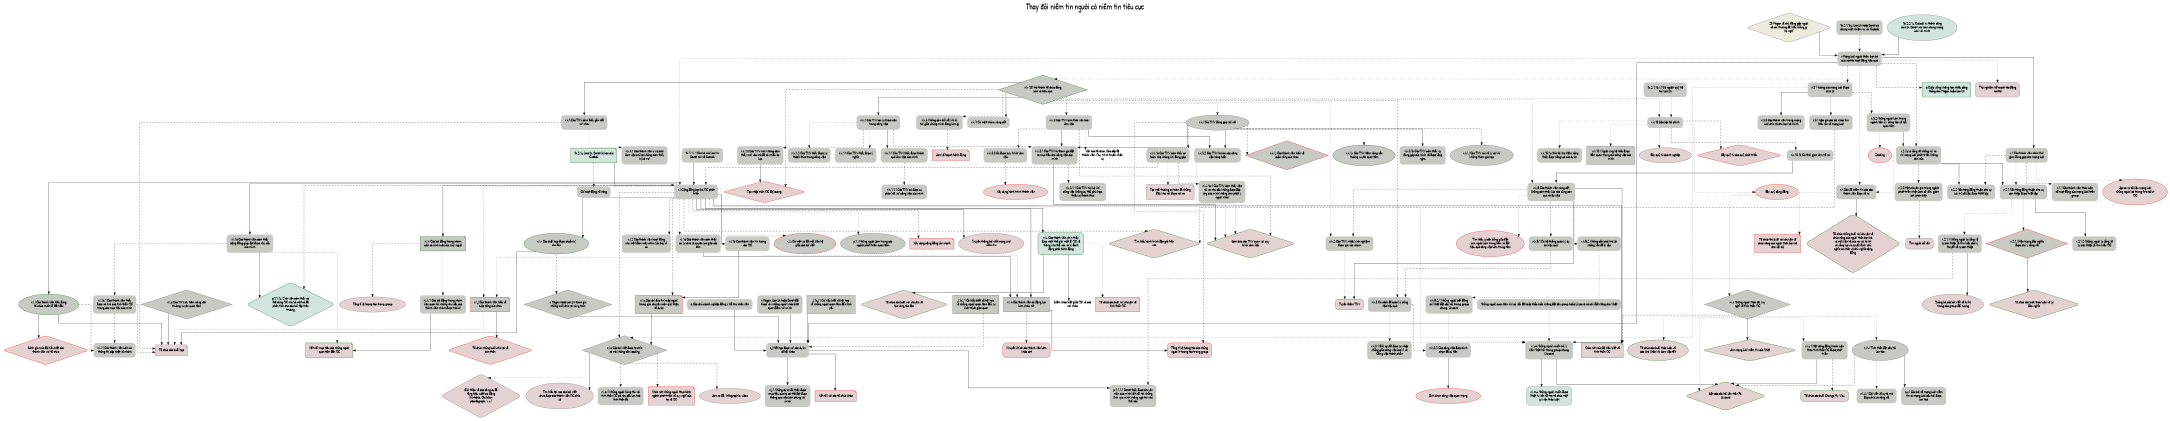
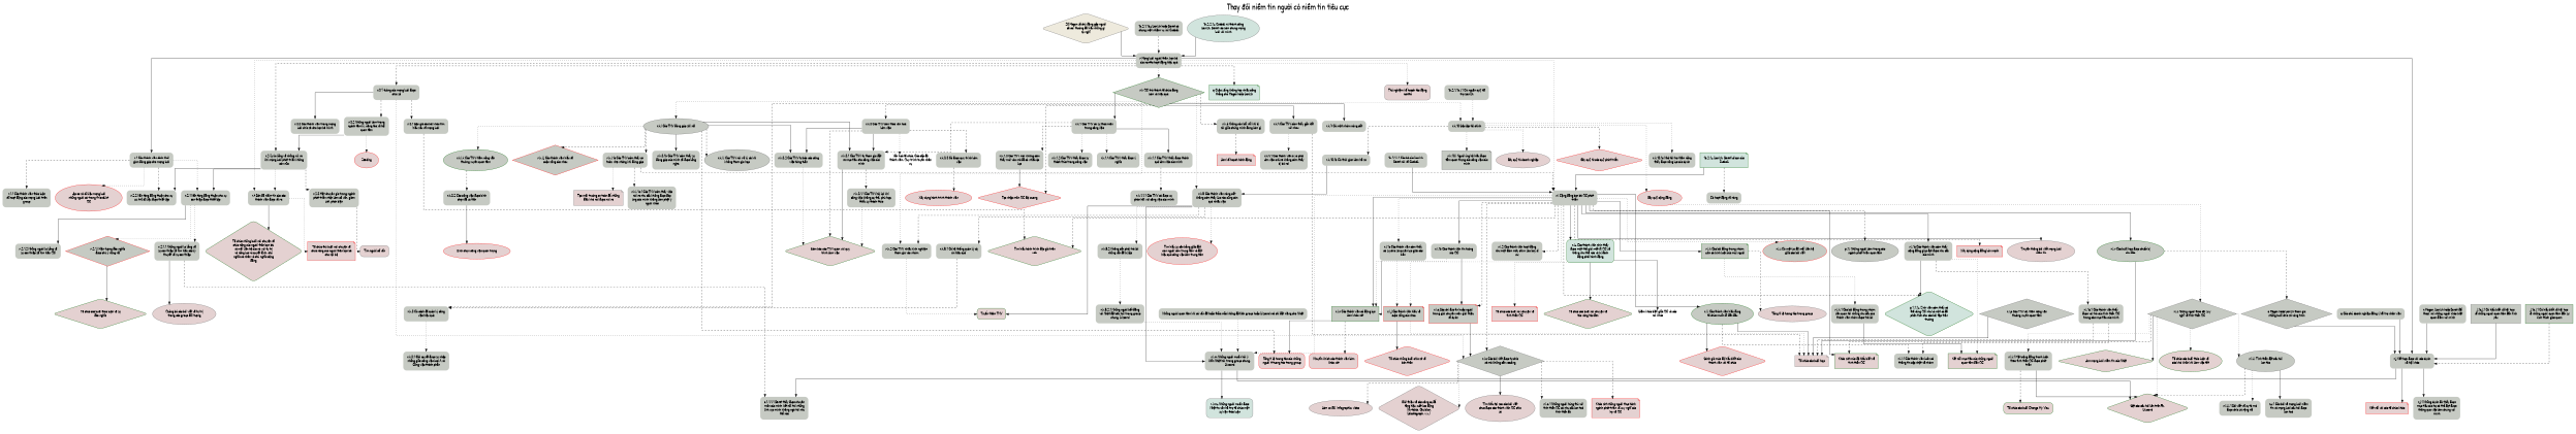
  digraph {
    fontname="Patrick Hand"
    fontsize=30
    label="Thay đổi niềm tin người có niềm tin tiêu cực"
    labelloc=t
    splines=ortho
    style=rounded
    node [color=gray40 fillcolor="#c6cac3" fontname="Patrick Hand" margin=0.2 shape=plaintext style="filled, rounded"]
    edge [fontname="Patrick Hand" penwidth=1 style=bold]
    n1 [fillcolor="#EEEADD" label="20 Megan sẽ chủ động gặp người\ncô coi thường để hiểu những gì\nhọ nghĩ" margin=0.1 shape=diamond]
    n2 [color=darkgreen label="r Mạng lưới người thân, bạn bè\ncủa ncnttc hoạt động hiệu quả"]
    n3 [color=darkgreen label="r.i Cộng đồng bạn bè QC phát\ntriển"]
    n4 [color=red label="r.2 Sự lo lắng về những rủi ro\nkhi mạng lưới phát triển không\ncòn nữa"]
    n5 [color=red label="r.1 Các thành viên dành thời\ngian đóng góp cho mạng lưới"]
    n6 [color=red label="r.4 Bản đồ niềm tin của các\nthành viên được vẽ ra"]
    n7 [color=darkgreen label="r.3 Ý tưởng của mạng lưới được\nchia sẻ"]
    n8 [color=red label="r.j Kết hợp được với các dự án\nxã hội khác"]
    n9 [color=darkgreen fillcolor="#D1E4DD" label="q Cuộc sống không tạo nhiều căng\nthẳng cho Megan hoặc Danish" shape=note]
    n10 [color=darkgreen label="r.k QC trở thành tổ chức đáng\nlàm và hiệu quả" shape=diamond style=filled]
    n11 [fillcolor="#E4D1D1" label="Thử nghiệm kế hoạch tác động\nncnttc" shape=box]
    n12 [label="r.i.m Những người muốn hỏi ý\nkiến Nhật hỏi trong group chung,\nDiscord"]
    n13 [fillcolor="#D1E4DD" label="r.i.m+ Những người muốn được\nNhật tư vấn hỗ trợ tổ chức một\nsự kiện thảo luận" shape=box]
    n14 [color=darkgreen fillcolor="#E4D1D1" label="Đặt các câu hỏi lên trên Fb,\nDiscord" shape=diamond]
    n15 [label="r.k.i.1a.1 Các TNV cảm thấy việc\nnói ra nhu cầu không được đáp\nứng của mình không làm phật ý\nngười khác"]
    n16 [label="r.i.1a Các thành viên cảm thấy\ncộng đồng giúp đạt được nhu cầu\ncủa mình"]
    n17 [label="r.i.1b Các thành viên tin tưởng\nvào QC"]
    n18 [color=red label="r.i.1c Các thành viên cảm thấy\ncó sự chia sẻ quyền lực giữa các\nbên"]
    n19 [label="r.i.2 Các thành viên hoạt động\nnhư một đám mây chim sáo bay di\ncư"]
    n20 [color=darkgreen fillcolor="#D1E4DD" label="r.i+ Các thành viên nhìn thấy\nđược một thế giới mất đi QC sẽ\ntrông như thế nào và bị đánh\nđộng phải hành động" shape=box]
    n21 [color=darkgreen fillcolor="#D1E4DD" label="p.1.1.1+ Sinh viên cảm thấy có\nthể dùng QC như là một ca để\nphân tích cho các bài tập trên\ntrường" shape=diamond]
    n22 [label="r.i.o Các bài viết được tự chia\nsẻ mà không cần seeding" shape=diamond style=filled]
    n23 [color=darkgreen label="r.i.n Các thành viên có động lực\nlàm khảo sát" shape=box style=filled]
    n24 [color=red label="r.i.j Các thành viên hiểu về\ncuộc sống của nhau" shape=note style=filled]
    n25 [color=red label="r.i.q Báo chí đưa tin hoặc người\ntrong giới chuyên môn giới thiệu\nvề dự án" shape=note style=filled]
    n26 [color=darkgreen label="r.i.i Các thành viên hiểu đúng\ntổ chức muốn đi đến đâu" shape=ellipse style=filled]
    n27 [color=darkgreen label="r.i.k Các bài đăng trong nhóm\nluôn có bình luận của mọi người" shape=note style=filled]
    n28 [color=darkgreen label="r.i.r Các buổi họp được chuẩn bị\nchu đáo" shape=ellipse style=filled]
    n29 [color=red label="r.i.s Có một sơ đồ mối liên hệ\ngiữa các bài viết" shape=ellipse style=filled]
    n30 [label="p.1.i Những người làm trong các\nngành phát triển quan tâm" shape=ellipse style=filled]
    n31 [color=darkgreen fillcolor="#E4D1D1" label="Khảo sát mức độ hiểu biết về\ntinh thần QC" shape=note]
    n32 [color=red fillcolor="#E4D1D1" label="Xây dựng cộng đồng lớn mạnh" shape=note]
    n33 [color=darkgreen fillcolor="#E4D1D1" label="Tìm hiểu hành trình độc giả trên\nweb" shape=diamond]
    n34 [fillcolor="#E4D1D1" label="Truyền thông bài viết mạng lưới\nniềm tin" shape=ellipse]
    n35 [color=darkgreen fillcolor="#E4D1D1" label="Kết nối mục tiêu của những người\nquan tâm đến QC" shape=note]
    n36 [color=darkgreen label="r.i.1a.1 Các thành viên thấy\nđược vai trò của tinh thần QC\ntrong các mục tiêu của mình"]
    n37 [color=darkgreen fillcolor=white label="Điểm khác biệt giữa QC và các\nnơi khác" shape=plain]
    n38 [color=red fillcolor="#E4D1D1" label="Tổ chức các buổi nói chuyện về\ntinh thần QC" shape=note]
    n39 [color=darkgreen fillcolor="#E4D1D1" label="Tổ chức các buổi nói chuyện về\ntóc vàng tóc đen" shape=diamond]
    n40 [label="r.i.o.1 Những người hứng thú với\ntinh thần QC có nhu cầu lan toả\ntinh thần đó"]
    n41 [color=red fillcolor="#E4D1D1" label="Khảo sát những người thực hành\nngành phát triển về suy nghĩ của\nhọ về QC" shape=note]
    n42 [fillcolor="#E4D1D1" label="Làm sơ đồ, infographic, video" shape=ellipse]
    n43 [fillcolor="#E4D1D1" label="Giới thiệu về các công cụ để\ntăng hiệu suất lao động\n(Airtable, Obsidian,\nDebategraph, v.v.)" shape=diamond]
    n44 [fillcolor="#E4D1D1" label="Tìm hiểu tại sao các bài viết\nchưa được các thành viên QC chia\nsẻ" shape=ellipse]
    n45 [color=red fillcolor="#E4D1D1" label="Tăng tỉ lệ tương tác của những\nngười ít tương tác trong group" shape=box]
    n46 [color=red fillcolor="#E4D1D1" label="Khuyến khích các thành viên làm\nkhảo sát" shape=box]
    n47 [fillcolor="#E4D1D1" label="Tổ chức các buổi họp" shape=note]
    n48 [color=red fillcolor="#E4D1D1" label="Tổ chức những buổi chia sẻ về\nbản thân" shape=diamond]
    n49 [color=darkgreen label="r.i.i.1 Các thành viên luôn có\nthông tin cập nhật về nhóm"]
    n50 [color=red fillcolor="#E4D1D1" label="Đánh giá mức độ hiểu biết của\nthành viên với tổ chức" shape=diamond]
    n51 [color=red label="r.i.k.1 Các bài đăng trong nhóm\nliên quan tới những nhu cầu của\nthành viên nhóm được trả lời"]
    n52 [fillcolor="#E4D1D1" label="Tăng tỉ lệ tương tác trong group" shape=ellipse]
    n53 [label="r.i.l Những người theo dõi suy\nnghĩ về tinh thần QC" shape=diamond style=filled]
    n54 [color=darkgreen label="r.i.l.1 Một cộng đồng tranh luận\ntheo tinh thần QC được phát\ntriển"]
    n55 [label="r.i.l.i Tinh thần đặt câu hỏi\nlan tỏa" shape=ellipse style=filled]
    n56 [color=darkgreen fillcolor="#E4D1D1" label="Làm mạng lưới niềm tin của Nhật" shape=diamond]
    n57 [color=darkgreen fillcolor="#E4D1D1" label="Tổ chức các buổi thảo luận về\ncác khó khăn khi làm việc tốt" shape=ellipse]
    n58 [label="r.i.p Các TNV cũ, tiềm năng vẫn\nthường xuyên quan tâm" shape=diamond style=filled]
    n59 [label="o Megan hoặc Danish tham gia\nnhững buổi chia sẻ vòng tròn" shape=diamond style=filled]
    n60 [color=red label="r.k.i.1a Các TNV cảm thấy an\ntoàn, nhẹ nhàng khi đóng góp"]
    n61 [fillcolor="#E4D1D1" label="Tạo môi trường an toàn để những\nđiều khó nói được nói ra" shape=note]
    n62 [label="r.k.3.1b Các TNV cảm thấy sự\nđóng góp của mình sẽ được lắng\nnghe"]
    n63 [color=red label="r.k.8.1 Giải quyết được sự nhập\nnhằng giữa công việc loại A và\nCông việc thành phần"]
    n64 [label="r.k.8.2 Các công việc được bình\nchọn để ưu tiên"]
    n65 [color=red fillcolor="#E4D1D1" label="Bình chọn công việc quan trọng" shape=ellipse]
    n66 [label="r.k.5.2.1 Những người bất đồng\nvới Nhật đặt câu hỏi trong group\nchung, Discord"]
    n67 [color=red label="r.k.8 Có cách để quản lý công\nviệc hiệu quả"]
    n68 [label="r.k.5.1 Có hệ thống quản lý dự\nán hiệu quả"]
    n69 [label="r.k.5.2 Không cần phải trả lời\nnhững vấn đề bị lặp"]
    n70 [color=red label="r.k.2 Các TNV nhiều kinh nghiệm\ntham gia vào nhóm"]
    n71 [color=darkgreen fillcolor="#E4D1D1" label="Tuyển thêm TNV" shape=box]
    n72 [color=red label="r.k.4.1 Các thành viên ở xa phải\nlàm việc online không cảm thấy\nbị bỏ rơi"]
    n73 [color=darkgreen label="r.k.3.1.1 Các TNV hỏi lại khi\ncông việc không cụ thể, phù hợp,\nthiếu sự thách thức"]
    n74 [color=darkgreen fillcolor="#E4D1D1" label="Đảm bảo các TNV quen với quy\ntrình làm việc" shape=diamond]
    n75 [color=darkgreen label="r.k.3.1 Các TNV tự tham gia đặt\nra mục tiêu cho công việc của\nmình"]
    n76 [label="r.k.3.2 Các TNV tự báo cáo công\nviệc hàng tuần"]
    n77 [color=darkgreen label="r.k.3.3 Có được quy trình làm\nviệc"]
    n78 [color=red fillcolor="#E4D1D1" label="Xây dựng hành trình thành viên" shape=ellipse]
    n79 [label="r.k.5 Các thành viên nòng cốt\nkhông cảm thấy lúc nào cũng còn\nquá nhiều việc"]
    n80 [color=red fillcolor="#E4D1D1" label="Tìm hiểu sự cân bằng giữa đặt\ncon người làm trung tâm và đặt\nhiệu quả công việc làm trung tâm" shape=ellipse]
    n81 [label="Có hoạt động rõ ràng"]
    n82 [label="r.k.10.1a Nhà tài trợ tiềm năng\nthấy được năng lực của dự án"]
    n83 [color=red label="r.k.10.1b Có thời gian làm hồ sơ"]
    n84 [color=red label="r.k.1.1.1 Các TNV có được sự\nphản hồi với công việc của mình"]
    n85 [label="r.k.1.1 Các TNV thấy được thành\nquả làm việc của mình"]
    n86 [label="r.k.1.2 Các TNV thấy được sự\nthách thức trong công việc"]
    n87 [color=darkgreen label="r.k.1.3 Các TNV mới không cảm\nthấy mới vào mà đã có nhiều áp\nlực"]
    n88 [color=red fillcolor="#E4D1D1" label="Tạo nhập môn QC đại cương" shape=diamond]
    n89 [label="r.k.1.4 Các TNV thấy được ý\nnghĩa"]
    n90 [color=red label="r.k.1 Các TNV có sự thoả mãn\ntrong công việc"]
    n91 [color=darkgreen label="r.k.3 Các TNV làm theo văn hoá\nlàm việc"]
    n92 [color=darkgreen fillcolor=white label="Văn hoá tổ chức. Các cấp độ\nthành viên. Quy trình tuyển nhân\nsự" shape=plain]
    n93 [color=red label="r.k.4 Các TNV cảm thấy gắn kết\nvới nhau"]
    n94 [label="r.k.6 Không còn bối rối khi bị\nhỏi giữa chừng mình đang làm gì"]
    n95 [color=red fillcolor="#E4D1D1" label="Làm kế hoạch hành động" shape=note]
    n96 [color=red label="r.k.7 Có một nhóm nòng cốt"]
    n97 [color=darkgreen label="r.k.10 Độc lập tài chính"]
    n98 [label="r.k.10.i Người ủng hộ hiểu được\ntầm quan trọng của công việc của\nmình" shape=note style=filled]
    n99 [color=red fillcolor="#E4D1D1" label="Gây quỹ cộng đồng" shape=ellipse]
    n100 [fillcolor="#E4D1D1" label="Gây quỹ từ doanh nghiệp" shape=ellipse]
    n101 [color=red fillcolor="#E4D1D1" label="Gây quỹ từ các quỹ phát triển" shape=diamond]
    n102 [color=red label="r.j.1 Những dự án đó thấy được\nmục tiêu của họ có thể đạt được\nthông qua việc làm chung với\nmình"]
    n103 [label="r.i.l.i.1 Bài viết về sự tò mò\nđược chia sẻ rộng rãi"]
    n104 [label="n+.1 Các bài về mạng lưới niềm\ntin và mạng lưới câu hỏi được\nlan toả"]
    n105 [color=darkgreen fillcolor="#E4D1D1" label="Tổ chức các buổi Change My View" shape=box]
    n106 [color=red label="r.3.1 Độc giả các bài khác tìm\nhiểu sâu về mạng lưới"]
    n107 [label="r.3.2 Những người làm trong\nngành tâm lý, công tác xã hội\nquan tâm"]
    n108 [color=red fillcolor="#E4D1D1" label=Seeding shape=ellipse]
    n109 [color=red label="r.2.1 Nền tảng đồng thuận cho sự\ncan thiệp được thiết lập"]
    n110 [label="r.2.2 Nền tảng đồng thuận cho sự\nlưu trữ dữ liệu được thiết lập"]
    n111 [label="r.2.3 Một chuyên gia trong ngành\nphát triển nhận làm cố vấn, giám\nsát, phản biện"]
    n112 [label="r.3.3 Các thành viên trong mạng\nlưới chia sẻ cho bạn bè mình"]
    n113 [color=red label="r.2.1.1 Những người lo lắng về\nsự can thiệp sẽ tìm hiểu các lý\nthuyết về sự can thiệp"]
    n114 [label="p.1.1.1.1 Beret thấy được chuyên\nmôn của mình kết nối tới những\nlĩnh vực mình không ngờ tới như\nthế nào"]
    n115 [fillcolor="#E4D1D1" label="Quảng bá các bài viết về tự trị\ntrong các group đối tượng" shape=ellipse]
    n116 [color=red label="r.2.1.2 Những người lo lắng về\nsự can thiệp sẽ tìm hiểu QC"]
    n117 [color=red label="r.2.1.i Hiện tượng đảo nghĩa\nđược chú ý rộng rãi" shape=diamond style=filled]
    n118 [color=darkgreen fillcolor="#E4D1D1" label="Tổ chức các buổi thảo luận về sự\nđảo nghĩa" shape=diamond]
    n119 [fillcolor="#E4D1D1" label="Tìm người cố vấn" shape=box]
    n120 [color=red label="r.1.1 Các thành viên thảo luận\nvề hoạt động của mạng lưới trên\ngroup"]
    n121 [color=red fillcolor="#E4D1D1" label="Lập cơ sở dữ liệu mạng lưới\nnhững người có trong friendlist\nQC" shape=ellipse]
    n122 [color=darkgreen fillcolor="#E4D1D1" label="Tổ chức những buổi nói chuyện về\nchức năng của người thân bạn bè,\nvà mối liên hệ của nó với tự trị\nvà năng lực ra quyết định, chủ\nnghĩa cá nhân và chủ nghĩa cộng\nđồng" shape=diamond]
    n123 [color=red fillcolor="#E4D1D1" label="Tổ chức thử buổi nói chuyện về\nchức năng của người thân bạn bè\ncho nội bộ" shape=note]
    n124 [color=red fillcolor="#E4D1D1" label="Kết nối với các tổ chức khác" shape=note]
    n125 [label="n Megan, Danish hoặc Beret đối\nthoại với những người khác biệt\nquan điểm với mình"]
    n126 [color=red label="1b.2.1.i.1 Các bè của Danish,\nBeret nói về Cueball"]
    n127 [color=red label="1b.2.1.1b.i.1 Có nguồn quỹ hỗ\ntrợ Danish"]
    n128 [label="r.k.i Các TNV đóng góp sôi nổi" shape=ellipse style=filled]
    n129 [color=red label="1b.2.1.1b+ Danish hoặc Beret có\nchung một nhiệm vụ với Cueball"]
    n130 [fillcolor="#D1E4DD" label="1b.2.2.1+ Cueball rủ thành công\nDanish, Beret vào làm chung mạng\nlưới với mình" shape=ellipse]
    n131 [color=darkgreen fillcolor="#D1E4DD" label="1b.2.1+ Danish, Beret là bạn của\nCueball" shape=note]
    n132 [label="r.k.i.i Các TNV nói rõ lý do khi\nkhông tham gia họp" shape=ellipse style=filled]
    n133 [color=red label="r.k.i.j Các thành viên hiểu về\ncuộc sống của nhau" shape=diamond style=filled]
    n134 [color=darkgreen label="r.k.i.k Các TNV tiềm năng vẫn\nthường xuyên quan tâm" shape=ellipse style=filled]
    n135 [label="j.1a.j.1 Có hiểu biết xã hội học\nvề những người quan tâm đến tình\nyêu" shape=box style=filled]
    n136 [color=darkgreen label="j.1a.i.1 Có hiểu biết xã hội học\nvề những người quan tâm đến sự\nkích thích giác quan" shape=box style=filled]
    "Những người quan tâm khi có vấn đề hoặc thắc mắc không đặt lên group hoặc Discord mà chỉ đặt riêng cho Nhật" [color=darkgreen]
    "q Các chủ doanh nghiệp đồng ý hỗ trợ nhân viên" [color=red]
    n1 -> n2
    n2 -> n3 [style=dotted]
    n2 -> n4 [style=dashed]
    n2 -> n5
    n2 -> n6 [style=dotted]
    n2 -> n7 [style=dashed]
    n2 -> n8
    n2 -> n9 [style=dashed]
    n2 -> n10 [style=dotted]
    n2 -> n11 [style=dotted]
    n3 -> n12 [style=dotted]
    n3 -> n16
    n3 -> n17
    n3 -> n18 [style=dotted]
    n3 -> n19 [style=dashed]
    n3 -> n20
    n3 -> n21 [style=dashed]
    n3 -> n22 [style=dashed]
    n3 -> n23
    n3 -> n24 [style=dotted]
    n3 -> n25 [style=dashed]
    n3 -> n26
    n3 -> n27
    n3 -> n28
    n3 -> n29 [style=dotted]
-   n3 -> n30 [style=dotted]
+   n3 -> n30 [style=dashed]
    n3 -> n31
    n3 -> n32 [style=dashed]
    n3 -> n33 [style=dashed]
    n3 -> n34
    n4 -> n6 [style=dotted]
    n4 -> n109
    n4 -> n110
    n4 -> n111 [style=dashed]
    n5 -> n109 [style=dotted]
    n5 -> n110 [style=dashed]
    n5 -> n120 [style=dashed]
    n5 -> n121 [style=dotted]
    n6 -> n122
    n6 -> n123 [style=dotted]
    n7 -> n22 [style=dotted]
    n7 -> n106 [style=dashed]
    n7 -> n107 [style=dashed]
    n7 -> n112
    n8 -> n102
    n8 -> n114
    n8 -> n124
    n10 -> n67 [style=dashed]
    n10 -> n70 [style=dotted]
    n10 -> n79 [style=dotted]
    n10 -> n88 [style=dashed]
    n10 -> n90
    n10 -> n91 [style=dashed]
    n10 -> n93
    n10 -> n94 [style=dashed]
    n10 -> n96
    n10 -> n97 [style=dotted]
    n10 -> n128 [style=dotted]
    n12 -> n13
    n12 -> n14
    n16 -> n21
    n16 -> n35 [style=dotted]
    n16 -> n36 [style=dashed]
    n17 -> n23 [style=dotted]
    n17 -> n25
    n18 -> n23
    n18 -> n24 [style=dotted]
    n20 -> n37
    n20 -> n38 [style=dotted]
    n20 -> n39
    n22 -> n40 [style=dashed]
    n22 -> n41 [style=dashed]
    n22 -> n42 [style=dashed]
    n22 -> n43 [style=dotted]
    n22 -> n44
    n23 -> n45
    n23 -> n46 [style=dashed]
    n24 -> n47 [style=dotted]
    n24 -> n48
    n25 -> n22
    n26 -> n47
    n26 -> n49 [style=dashed]
    n26 -> n50
    n27 -> n51 [style=dotted]
    n27 -> n52 [style=dashed]
    n28 -> n47
    n28 -> n59 [style=dashed]
    n36 -> n47 [style=dashed]
    n36 -> n49 [style=dashed]
    n51 -> n35
    n53 -> n14 [style=dotted]
    n53 -> n31 [style=dashed]
    n53 -> n54 [style=dotted]
    n53 -> n55 [style=dotted]
    n53 -> n56
    n53 -> n57 [style=dotted]
    n54 -> n14
    n54 -> n105 [style=dashed]
    n55 -> n14 [style=dashed]
    n55 -> n103 [style=dotted]
    n55 -> n104
    n58 -> n47
    n59 -> n8
    n60 -> n3 [style=dashed]
    n60 -> n15 [style=dashed]
    n60 -> n61 [style=dotted]
    n64 -> n65
    n66 -> n12 [style=dotted]
    n67 -> n63 [style=dotted]
-   n67 -> n64 [style=dashed]
+   n134 -> n64 [style=dashed]
    n68 -> n67 [style=dashed]
    n69 -> n66 [style=dotted]
    n70 -> n71 [style=dotted]
    n73 -> n74 [style=dotted]
    n75 -> n73 [style=dashed]
    n75 -> n74
    n76 -> n74 [style=dotted]
    n77 -> n78 [style=dashed]
    n79 -> n12
    n79 -> n68 [style=dashed]
    n79 -> n69 [style=dotted]
    n79 -> n70 [style=dashed]
    n79 -> n71
    n79 -> n80 [style=dotted]
    n83 -> n79
    n85 -> n84 [style=dashed]
    n87 -> n88
    n90 -> n75 [style=dashed]
    n90 -> n85
    n90 -> n86 [style=dotted]
    n90 -> n87 [style=dashed]
    n90 -> n89 [style=dotted]
    n91 -> n74 [style=dashed]
    n91 -> n75
    n91 -> n76
    n91 -> n77 [style=dashed]
    n91 -> n92 [style=dotted]
    n93 -> n47 [style=dashed]
    n93 -> n72 [style=dotted]
    n94 -> n95 [style=dashed]
    n97 -> n82 [style=dotted]
    n97 -> n83 [style=dashed]
    n97 -> n98 [style=dotted]
    n97 -> n99 [style=dotted]
    n97 -> n100 [style=dotted]
    n97 -> n101 [style=dashed]
    n99 -> n53 [style=dotted]
    n106 -> n33 [style=dashed]
    n107 -> n4
    n107 -> n108 [style=dotted]
    n109 -> n113 [style=dotted]
    n109 -> n116
    n109 -> n117 [style=dotted]
    n111 -> n119 [style=dashed]
    n113 -> n114 [style=dashed]
    n113 -> n115
    n117 -> n118
    n125 -> n8
    n126 -> n3
    n127 -> n97 [style=dotted]
    n128 -> n45 [style=dashed]
    n128 -> n60 [style=dashed]
    n128 -> n62
    n128 -> n75
    n128 -> n76
    n128 -> n132 [style=dashed]
    n128 -> n133 [style=dashed]
    n128 -> n134 [style=dotted]
    n129 -> n2 [style=dashed]
    n130 -> n2
    n131 -> n3
    n131 -> n81 [style=dashed]
    n135 -> n8
    n136 -> n8 [style=dashed]
    "Những người quan tâm khi có vấn đề hoặc thắc mắc không đặt lên group hoặc Discord mà chỉ đặt riêng cho Nhật" -> n12 [style=dotted]
    "q Các chủ doanh nghiệp đồng ý hỗ trợ nhân viên" -> n8
  }
